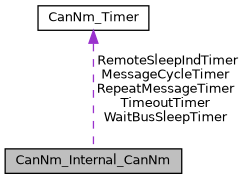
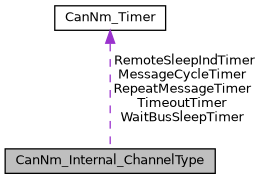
  digraph {
    fontname="DejaVu Sans"
    node [color=black fontname="DejaVu Sans" fontsize=10 shape=record style=filled]
-   n1 [fillcolor=grey75 fontcolor=black height=0.2 label=CanNm_Internal_CanNm width=0.4]
+   n1 [fillcolor=grey75 fontcolor=black height=0.2 label=CanNm_Internal_ChannelType width=0.4]
    n2 [fillcolor=white height=0.2 label=CanNm_Timer width=0.4]
    n2 -> n1 [color=darkorchid3 dir=back fontname="DejaVu Sans" fontsize=10 label=" RemoteSleepIndTimer\nMessageCycleTimer\nRepeatMessageTimer\nTimeoutTimer\nWaitBusSleepTimer" labelfontname=Helvetica labelfontsize=10 style=dashed]
  }
